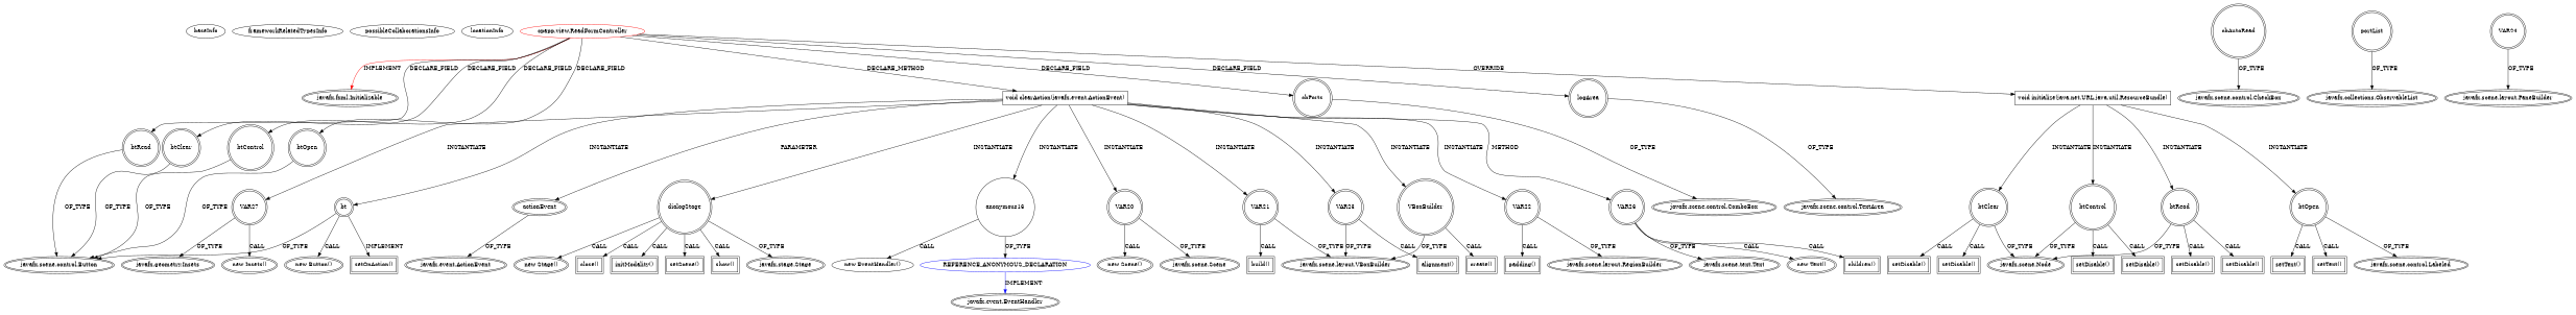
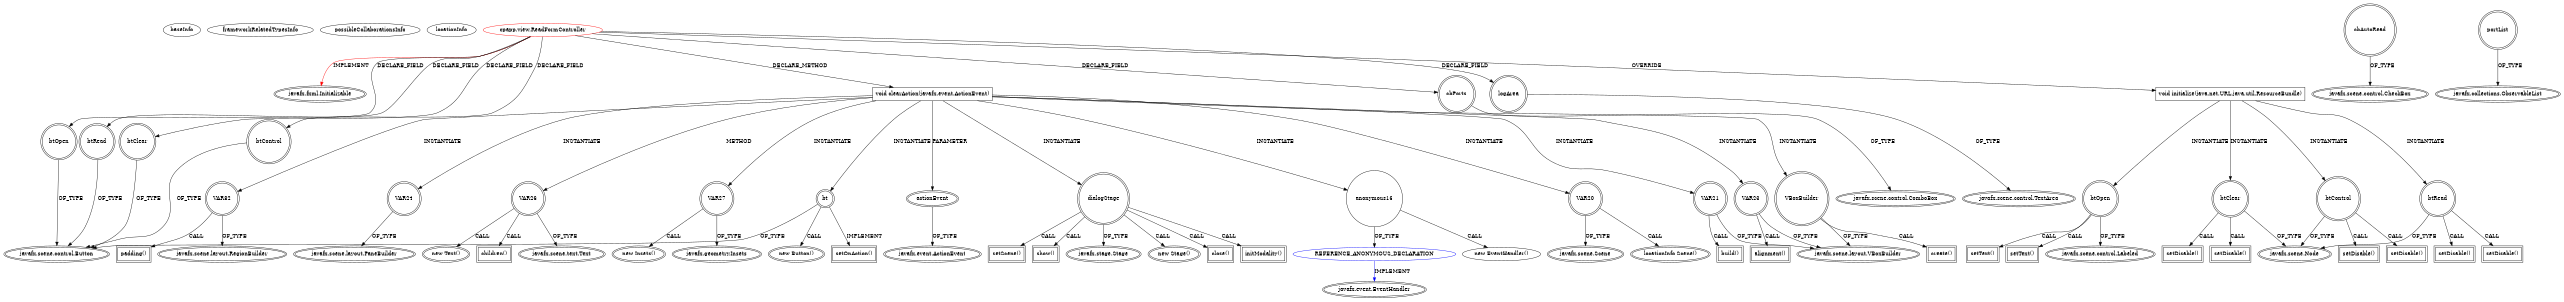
  digraph {
    fontname="DejaVu Serif"
    node [fontname="DejaVu Serif" isFrameworkType=true vertexType=INSIDE_CALL peripheries=2]
    edge [fontname="DejaVu Serif"]
    baseInfo [category=extension_graph graphId=2757 isAnonymous=false possibleRelation=true isFrameworkType="" vertexType="" peripheries=""]
    frameworkRelatedTypesInfo [0="javafx.fxml.Initializable" isFrameworkType="" vertexType="" peripheries=""]
    possibleCollaborationsInfo [0="2757~CLIENT_METHOD_DECLARATION-INSTANTIATION-~javafx.fxml.Initializable ~javafx.event.EventHandler ~false~true" isFrameworkType="" vertexType="" peripheries=""]
    locationInfo [contextSignature=ReadFormController filePath="/gleba-cppoints/cppoints-master/src/cpapp/view/ReadFormController.java" graphId=2757 projectName="gleba-cppoints" isFrameworkType="" vertexType="" peripheries=""]
    n5 [color=red isFrameworkType=false label="cpapp.view.ReadFormController" vertexType=ROOT_CLIENT_CLASS_DECLARATION peripheries=""]
    n6 [label="javafx.fxml.Initializable" vertexType=FRAMEWORK_INTERFACE_TYPE]
    n7 [label=btClear shape=circle vertexType=FIELD_DECLARATION]
    n8 [label=btControl shape=circle vertexType=FIELD_DECLARATION]
    n9 [label=btOpen shape=circle vertexType=FIELD_DECLARATION]
    n10 [label=btRead shape=circle vertexType=FIELD_DECLARATION]
    n11 [label=cbPorts shape=circle vertexType=FIELD_DECLARATION]
    n12 [label=logArea shape=circle vertexType=FIELD_DECLARATION]
    n13 [isFrameworkType=false label="void initialize(java.net.URL,java.util.ResourceBundle)" shape=box vertexType=OVERRIDING_METHOD_DECLARATION peripheries=""]
    n14 [isFrameworkType=false label="void clearAction(javafx.event.ActionEvent)" shape=box vertexType=CLIENT_METHOD_DECLARATION peripheries=""]
    n15 [label="javafx.scene.control.Button" vertexType=FRAMEWORK_CLASS_TYPE]
    n16 [label=cbAutoRead shape=circle vertexType=FIELD_DECLARATION]
    n17 [label="javafx.scene.control.CheckBox" vertexType=FRAMEWORK_CLASS_TYPE]
    n18 [label="javafx.scene.control.ComboBox" vertexType=FRAMEWORK_CLASS_TYPE]
    n19 [label="javafx.scene.control.TextArea" vertexType=FRAMEWORK_CLASS_TYPE]
    n20 [label=portList shape=circle vertexType=FIELD_DECLARATION]
    n21 [label="javafx.collections.ObservableList" vertexType=FRAMEWORK_INTERFACE_TYPE]
    n22 [label=btOpen shape=circle vertexType=VARIABLE_EXPRESION]
    n23 [label=btRead shape=circle vertexType=VARIABLE_EXPRESION]
    n24 [label=btClear shape=circle vertexType=VARIABLE_EXPRESION]
    n25 [label=btControl shape=circle vertexType=VARIABLE_EXPRESION]
    n26 [label=actionEvent vertexType=PARAMETER_DECLARATION]
    n27 [label=dialogStage shape=circle vertexType=VARIABLE_EXPRESION]
    n28 [label=bt shape=circle vertexType=VARIABLE_EXPRESION]
    n29 [isFrameworkType=false label=anonymous16 shape=circle vertexType=VARIABLE_EXPRESION peripheries=""]
    n30 [label=VAR20 shape=circle vertexType=VARIABLE_EXPRESION]
    n31 [label=VAR21 shape=circle vertexType=VARIABLE_EXPRESION]
-   n32 [label=VAR22 shape=circle vertexType=VARIABLE_EXPRESION]
+   n32 [label=VAR82 shape=circle vertexType=VARIABLE_EXPRESION]
    n33 [label=VAR23 shape=circle vertexType=VARIABLE_EXPRESION]
    n34 [label=VAR24 shape=circle vertexType=VARIABLE_EXPRESION]
    n35 [label=VBoxBuilder shape=circle vertexType=VARIABLE_EXPRESION]
    n36 [label=VAR26 shape=circle vertexType=VARIABLE_EXPRESION]
    n37 [label=VAR27 shape=circle vertexType=VARIABLE_EXPRESION]
    n38 [label="javafx.scene.control.Labeled" vertexType=FRAMEWORK_CLASS_TYPE]
    n39 [label="setText()" shape=box]
    n40 [label="setText()" shape=box]
    n41 [label="javafx.scene.Node" vertexType=FRAMEWORK_CLASS_TYPE]
    n42 [label="setDisable()" shape=box]
    n43 [label="setDisable()" shape=box]
    n44 [label="setDisable()" shape=box]
    n45 [label="setDisable()" shape=box]
    n46 [label="setDisable()" shape=box]
    n47 [label="setDisable()" shape=box]
    n48 [label="javafx.event.ActionEvent" vertexType=FRAMEWORK_CLASS_TYPE]
    n49 [label="javafx.stage.Stage" vertexType=FRAMEWORK_CLASS_TYPE]
    n50 [label="new Stage()" vertexType=CONSTRUCTOR_CALL]
    n51 [label="close()" shape=box]
    n52 [label="initModality()" shape=box]
    n53 [label="setScene()" shape=box]
    n54 [label="show()" shape=box]
    n55 [label="new Button()" vertexType=CONSTRUCTOR_CALL]
    n56 [label="setOnAction()" shape=box]
    n57 [color=blue isFrameworkType=false label=REFERENCE_ANONYMOUS_DECLARATION vertexType=REFERENCE_ANONYMOUS_DECLARATION peripheries=""]
    n58 [isFrameworkType=false label="new EventHandler()" vertexType=CONSTRUCTOR_CALL peripheries=""]
    n59 [label="javafx.scene.Scene" vertexType=FRAMEWORK_CLASS_TYPE]
-   n60 [label="new Scene()" vertexType=CONSTRUCTOR_CALL]
+   n60 [label="locationInfo Scene()" vertexType=CONSTRUCTOR_CALL]
    n61 [label="javafx.scene.layout.VBoxBuilder" vertexType=FRAMEWORK_CLASS_TYPE]
    n62 [label="build()" shape=box]
    n63 [label="javafx.scene.layout.RegionBuilder" vertexType=FRAMEWORK_CLASS_TYPE]
    n64 [label="padding()" shape=box]
    n65 [label="alignment()" shape=box]
    n66 [label="javafx.scene.layout.PaneBuilder" vertexType=FRAMEWORK_CLASS_TYPE]
    n67 [label="create()" shape=box]
    n68 [label="children()" shape=box]
    n69 [label="javafx.scene.text.Text" vertexType=FRAMEWORK_CLASS_TYPE]
    n70 [label="new Text()" vertexType=CONSTRUCTOR_CALL]
    n71 [label="javafx.geometry.Insets" vertexType=FRAMEWORK_CLASS_TYPE]
    n72 [label="new Insets()" vertexType=CONSTRUCTOR_CALL]
    n73 [label="javafx.event.EventHandler" vertexType=FRAMEWORK_INTERFACE_TYPE]
    n5 -> n6 [color=red label=IMPLEMENT]
    n5 -> n7 [label=DECLARE_FIELD]
    n5 -> n8 [label=DECLARE_FIELD]
    n5 -> n9 [label=DECLARE_FIELD]
    n5 -> n10 [label=DECLARE_FIELD]
    n5 -> n11 [label=DECLARE_FIELD]
    n5 -> n12 [label=DECLARE_FIELD]
    n5 -> n13 [label=OVERRIDE]
    n5 -> n14 [label=DECLARE_METHOD]
    n7 -> n15 [label=OF_TYPE]
    n8 -> n15 [label=OF_TYPE]
    n9 -> n15 [label=OF_TYPE]
    n10 -> n15 [label=OF_TYPE]
    n11 -> n18 [label=OF_TYPE]
    n12 -> n19 [label=OF_TYPE]
    n13 -> n22 [label=INSTANTIATE]
    n13 -> n23 [label=INSTANTIATE]
    n13 -> n24 [label=INSTANTIATE]
    n13 -> n25 [label=INSTANTIATE]
    n14 -> n26 [label=PARAMETER]
    n14 -> n27 [label=INSTANTIATE]
    n14 -> n28 [label=INSTANTIATE]
    n14 -> n29 [label=INSTANTIATE]
    n14 -> n30 [label=INSTANTIATE]
    n14 -> n31 [label=INSTANTIATE]
    n14 -> n32 [label=INSTANTIATE]
    n14 -> n33 [label=INSTANTIATE]
+   n14 -> n34 [label=INSTANTIATE]
    n14 -> n35 [label=INSTANTIATE]
    n14 -> n36 [label=METHOD]
    n14 -> n37 [label=INSTANTIATE]
    n16 -> n17 [label=OF_TYPE]
    n20 -> n21 [label=OF_TYPE]
    n22 -> n38 [label=OF_TYPE]
    n22 -> n39 [label=CALL]
    n22 -> n40 [label=CALL]
    n23 -> n41 [label=OF_TYPE]
    n23 -> n42 [label=CALL]
    n23 -> n43 [label=CALL]
    n24 -> n41 [label=OF_TYPE]
    n24 -> n44 [label=CALL]
    n24 -> n45 [label=CALL]
    n25 -> n41 [label=OF_TYPE]
    n25 -> n46 [label=CALL]
    n25 -> n47 [label=CALL]
    n26 -> n48 [label=OF_TYPE]
    n27 -> n49 [label=OF_TYPE]
    n27 -> n50 [label=CALL]
    n27 -> n51 [label=CALL]
    n27 -> n52 [label=CALL]
    n27 -> n53 [label=CALL]
    n27 -> n54 [label=CALL]
    n28 -> n15 [label=OF_TYPE]
    n28 -> n55 [label=CALL]
    n28 -> n56 [label=IMPLEMENT]
    n29 -> n57 [label=OF_TYPE]
    n29 -> n58 [label=CALL]
    n30 -> n59 [label=OF_TYPE]
    n30 -> n60 [label=CALL]
    n31 -> n61 [label=OF_TYPE]
    n31 -> n62 [label=CALL]
    n32 -> n63 [label=OF_TYPE]
    n32 -> n64 [label=CALL]
    n33 -> n61 [label=OF_TYPE]
    n33 -> n65 [label=CALL]
    n34 -> n66 [label=OF_TYPE]
    n35 -> n61 [label=OF_TYPE]
    n35 -> n67 [label=CALL]
    n36 -> n68 [label=CALL]
    n36 -> n69 [label=OF_TYPE]
    n36 -> n70 [label=CALL]
    n37 -> n71 [label=OF_TYPE]
    n37 -> n72 [label=CALL]
    n57 -> n73 [color=blue label=IMPLEMENT]
  }
